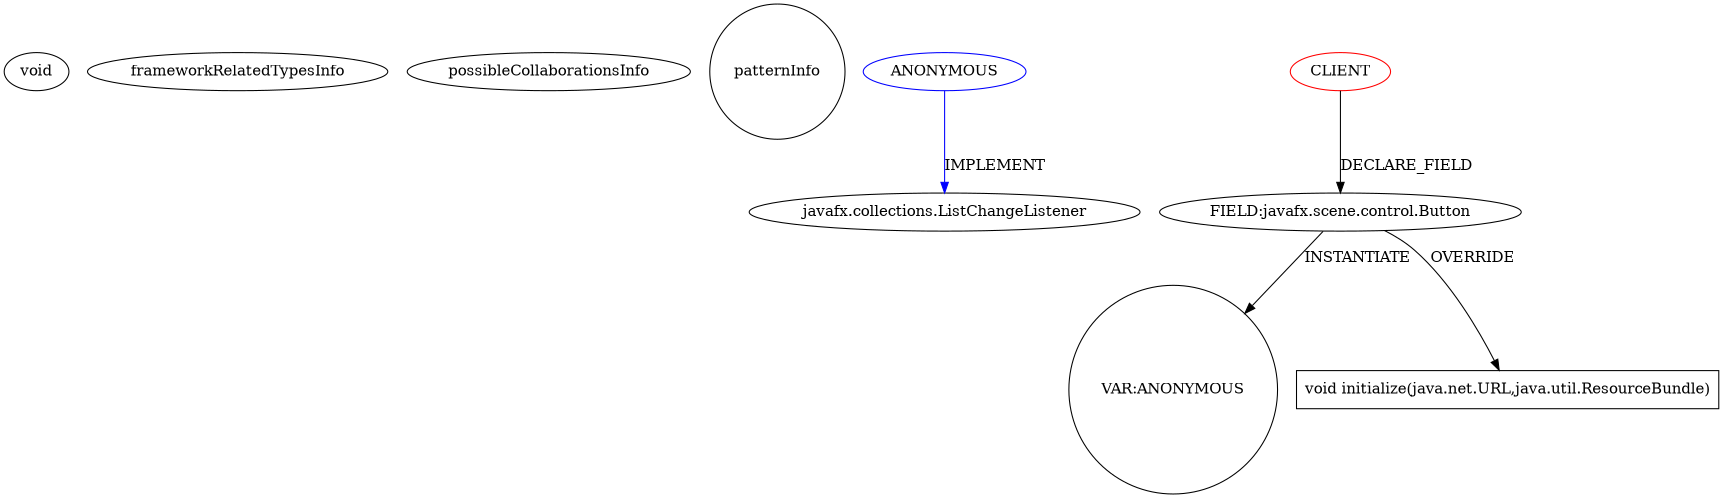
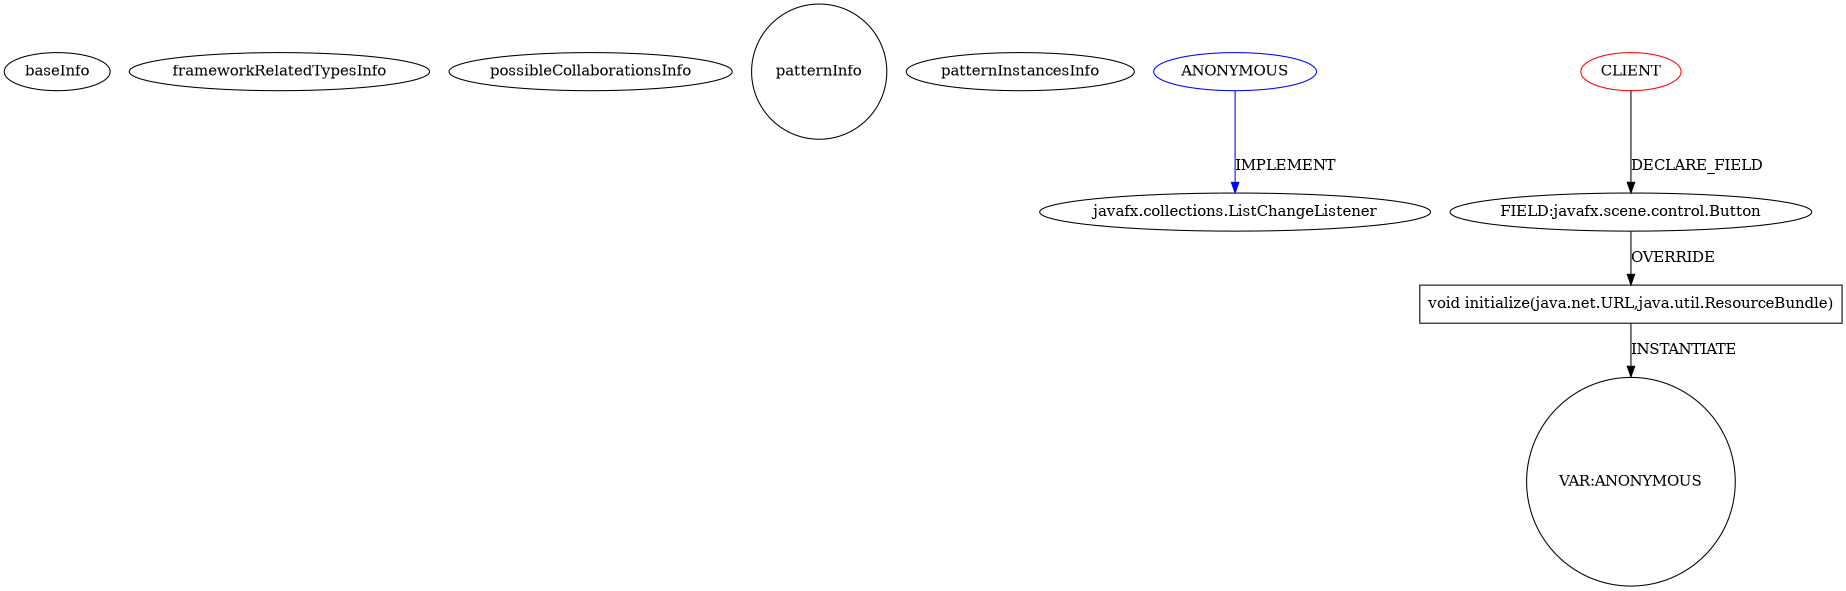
  digraph {
    node [isFrameworkType=false]
-   baseInfo [category=pattern graphId=1763 isAnonymous=false possibleRelation=false label=void isFrameworkType=""]
+   baseInfo [category=pattern graphId=1763 isAnonymous=false possibleRelation=false isFrameworkType=""]
    frameworkRelatedTypesInfo [isFrameworkType=""]
    possibleCollaborationsInfo [isFrameworkType=""]
    patternInfo [frequency=2.0 patternRootClient=0 shape=circle isFrameworkType=""]
+   patternInstancesInfo [0="7thwheel-medaka-chan~/7thwheel-medaka-chan/medaka-chan-master/src/seventhwheel/pos/controller/PosController.java~PosController~30" 1="bianconejo-CEFX~/bianconejo-CEFX/CEFX-master/src/cefx/CECommandeController.java~CECommandeController~2084" isFrameworkType=""]
    n6 [label="javafx.collections.ListChangeListener" vertexType=FRAMEWORK_INTERFACE_TYPE]
    n7 [color=blue label=ANONYMOUS vertexType=REFERENCE_ANONYMOUS_DECLARATION]
    n8 [label="VAR:ANONYMOUS" shape=circle vertexType=VARIABLE_EXPRESION]
    n9 [label="void initialize(java.net.URL,java.util.ResourceBundle)" shape=box vertexType=OVERRIDING_METHOD_DECLARATION]
    n10 [color=red label=CLIENT vertexType=ROOT_CLIENT_CLASS_DECLARATION]
    n11 [label="FIELD:javafx.scene.control.Button" shape=ellipse vertexType=FIELD_DECLARATION]
    n7 -> n6 [color=blue label=IMPLEMENT]
-   n11 -> n8 [label=INSTANTIATE]
+   n9 -> n8 [label=INSTANTIATE]
    n10 -> n11 [label=DECLARE_FIELD]
    n11 -> n9 [label=OVERRIDE]
  }
